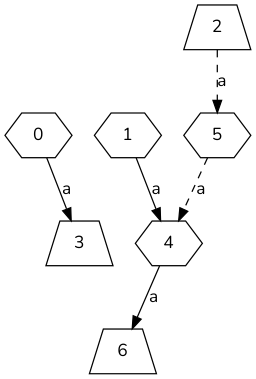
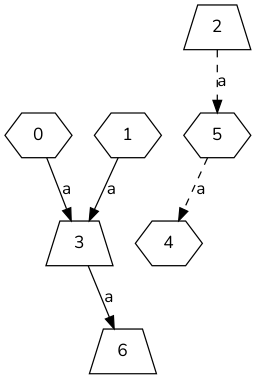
  strict digraph {
    fontname=Nunito
    node [fontname=Nunito shape=hexagon]
    edge [fontname=Nunito style=solid]
    3 [shape=trapezium]
    0
    6 [shape=trapezium]
    4
    1
    2 [shape=trapezium]
    5
    0 -> 3 [label=a]
-   4 -> 6 [label=a]
-   1 -> 4 [label=a]
+   3 -> 6 [label=a]
+   1 -> 3 [label=a]
    2 -> 5 [label=a style=dashed]
    5 -> 4 [label=a style=dashed]
  }
